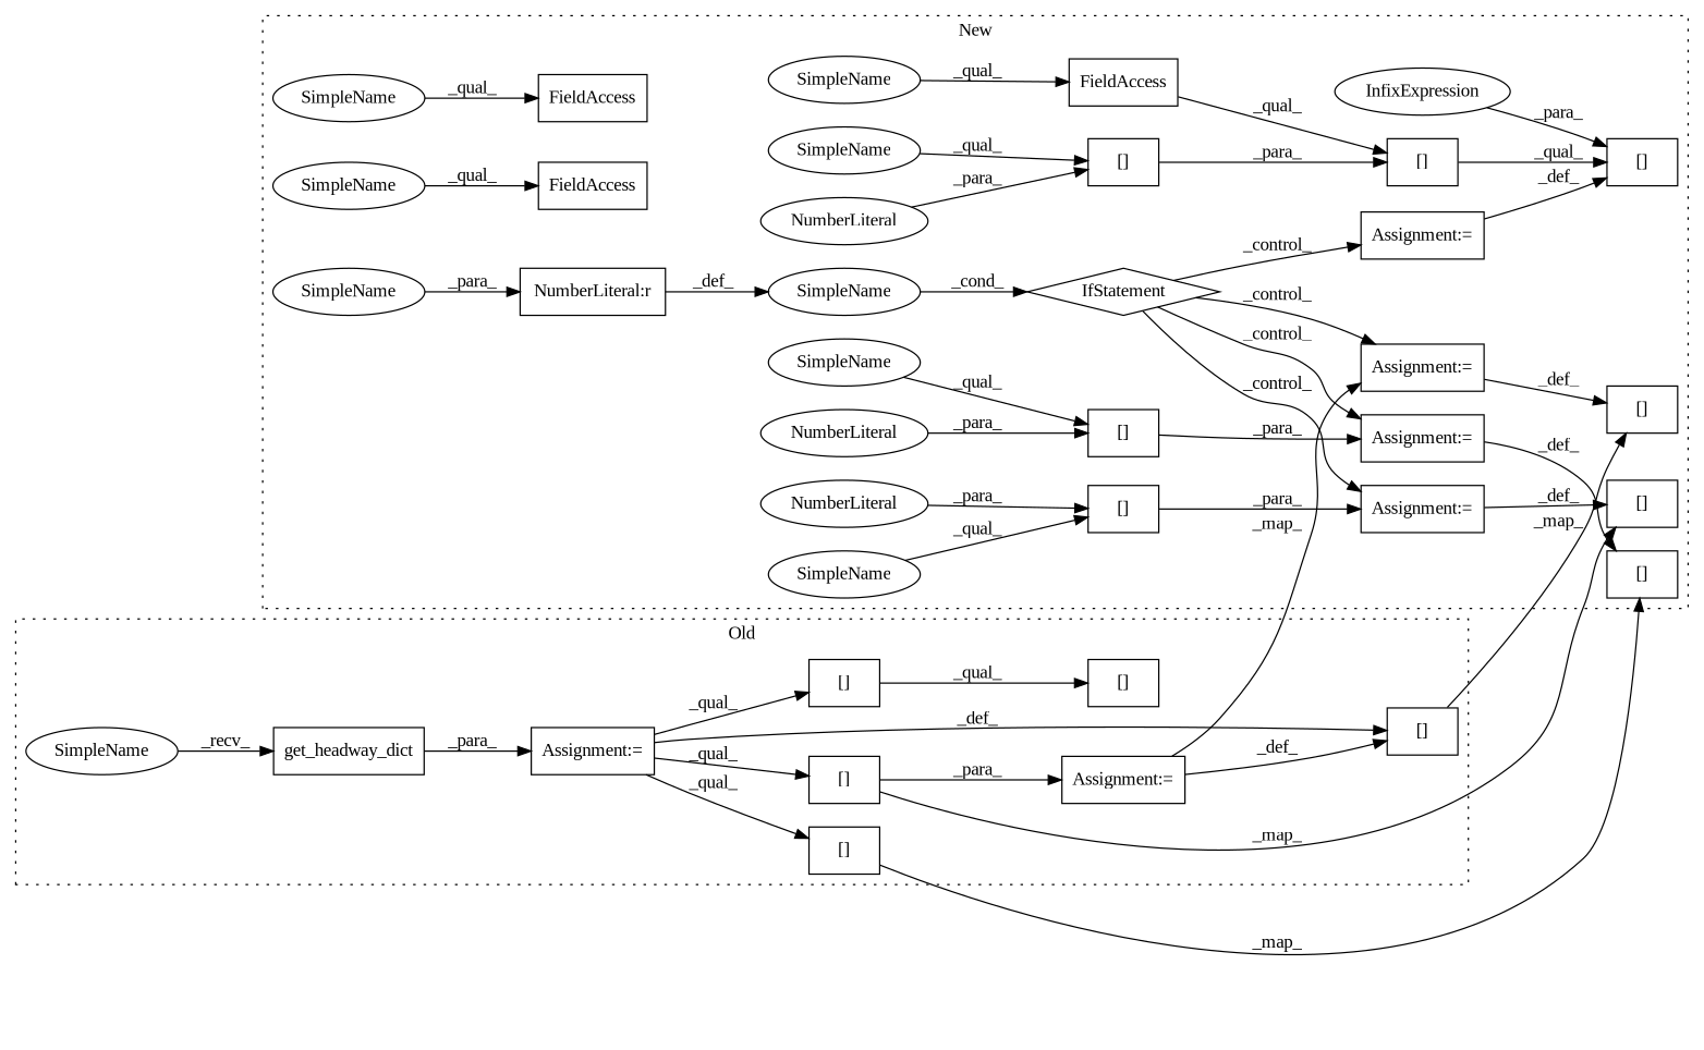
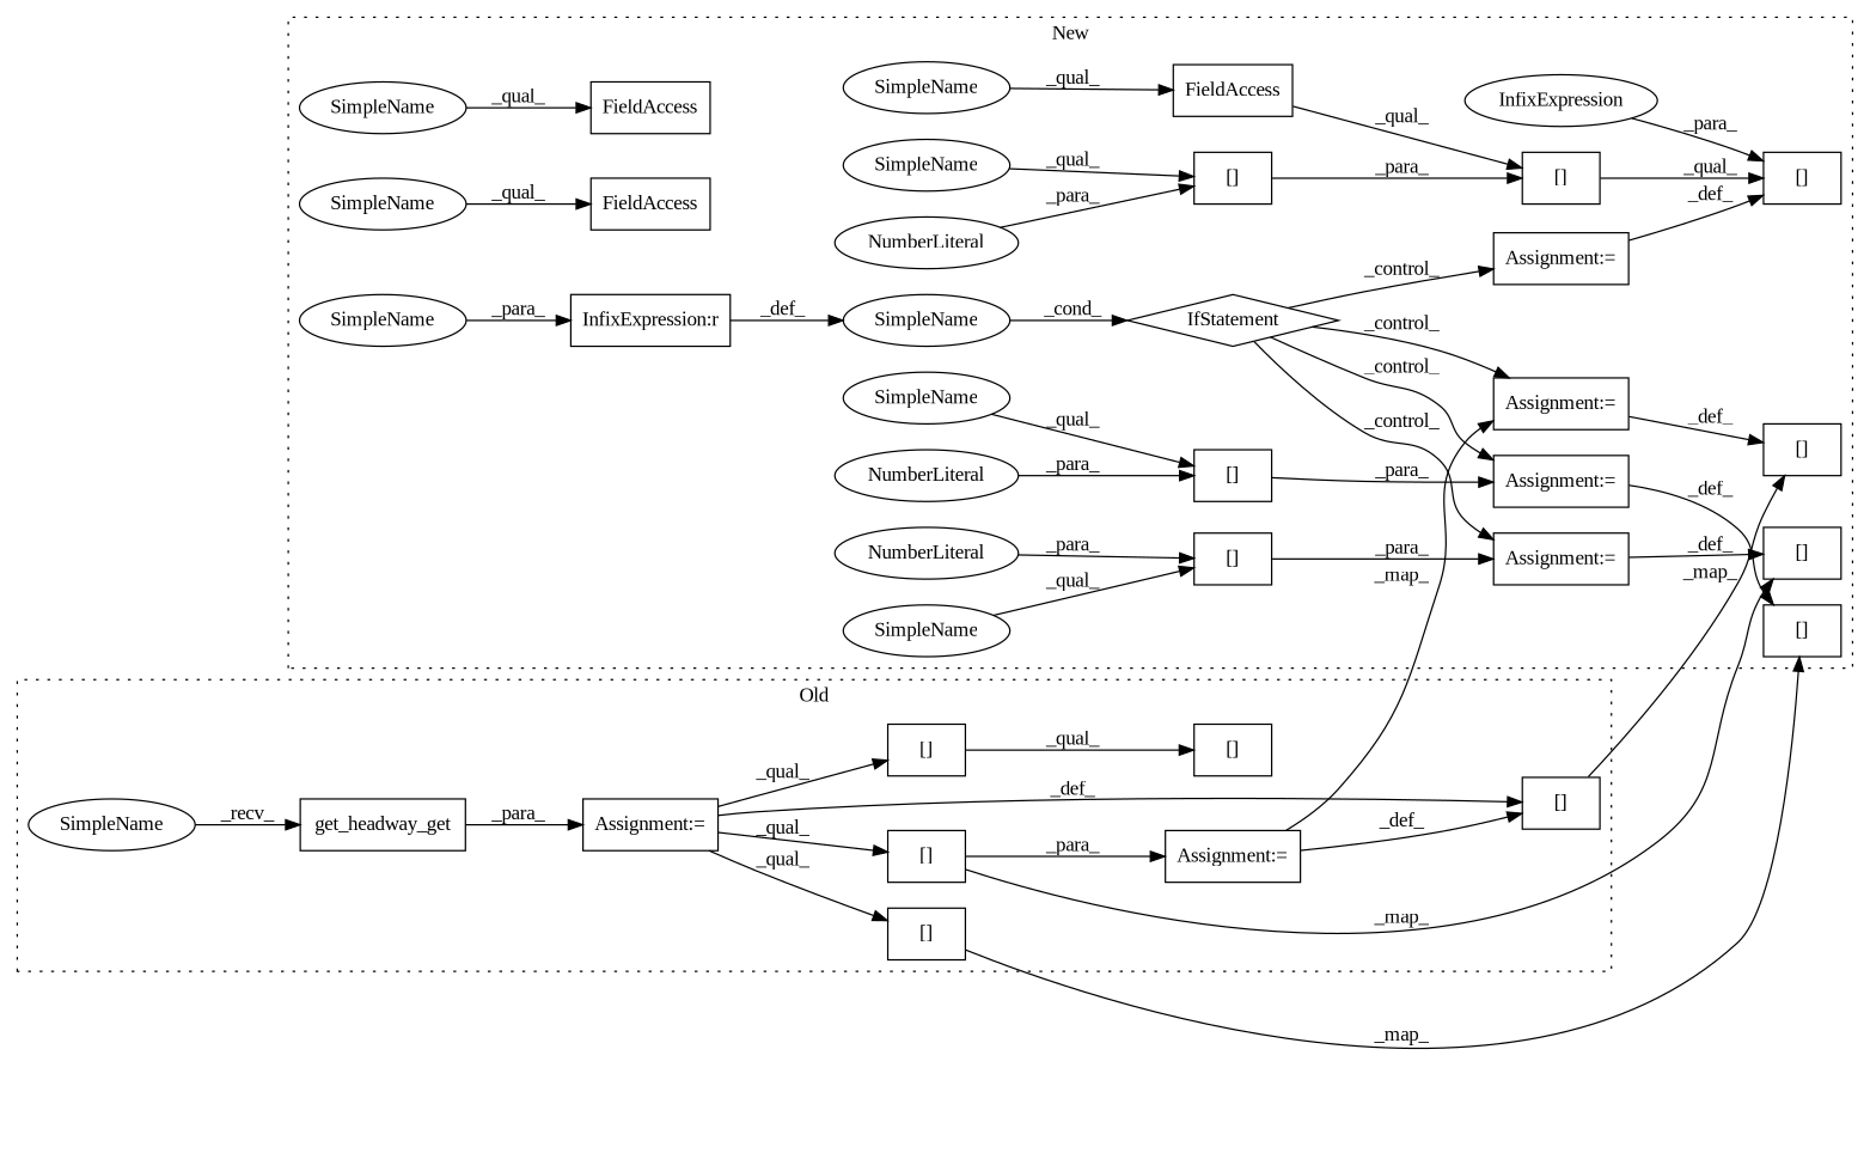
  digraph {
    fontname="Liberation Serif"
    rankdir=LR
    node [a=2 fontname="Liberation Serif" l=1 s=8704 shape=box]
    edge [fontname="Liberation Serif"]
-   n1 [a=32 l=18 label=get_headway_dict s=8556]
+   n1 [a=32 l=18 label=get_headway_get s=8556]
    n2 [l="17,1" label="[]" s="8840,8867"]
    n3 [a=7 label="Assignment:="]
    n4 [l="22,1" label="[]" s="8672,8703"]
    n5 [l="9,1" label="[]" s="8840,8855"]
    n6 [a=7 label="Assignment:=" s=8550]
    n7 [l="17,1" label="[]" s="8772,8797"]
    n8 [l="17,1" label="[]" s="8705,8731"]
    n9 [a=42 l=4 label=SimpleName s=8551 shape=ellipse]
    n10 [l="8,1" label="[]" s="9021,9030"]
-   n11 [a=27 l=4 label="NumberLiteral:r" s=8711]
+   n11 [a=27 l=4 label="InfixExpression:r" s=8711]
    n12 [a=25 l="4,2" label=IfStatement s="8700,8719" shape=diamond]
    n13 [l="8,1" label="[]" s="8969,8978"]
    n14 [a=34 label=NumberLiteral s=8977 shape=ellipse]
    n15 [l="8,1" label="[]" s="9055,9064"]
    n16 [a=34 label=NumberLiteral s=9029 shape=ellipse]
    n17 [l="14,1" label="[]" s="9041,9065"]
    n18 [a=34 label=NumberLiteral s=9063 shape=ellipse]
    n19 [l="26,1" label="[]" s="9041,9077"]
    n20 [a=45 l=10 label=InfixExpression s=9067 shape=ellipse]
    n21 [a=42 label=SimpleName shape=ellipse l="" s=""]
    n22 [a=7 label="Assignment:=" s=8853]
    n23 [l="22,1" label="[]" s="8821,8852"]
    n24 [a=22 l=13 label=FieldAccess s=9041]
    n25 [a=22 l=13 label=FieldAccess s=8936]
    n26 [a=22 l=13 label=FieldAccess s=8878]
    n27 [a=7 label="Assignment:=" s=9078]
    n28 [a=7 label="Assignment:=" s=9020]
    n29 [l="22,1" label="[]" s="8989,9019"]
    n30 [a=7 label="Assignment:=" s=8968]
    n31 [l="22,1" label="[]" s="8936,8967"]
    n32 [a=42 l=4 label=SimpleName s=8878 shape=ellipse]
    n33 [a=42 l=4 label=SimpleName s=8936 shape=ellipse]
    n34 [a=42 l=4 label=SimpleName s=9041 shape=ellipse]
    n35 [a=42 l=7 label=SimpleName s=8969 shape=ellipse]
    n36 [a=42 l=7 label=SimpleName shape=ellipse]
    n37 [a=42 l=7 label=SimpleName s=9021 shape=ellipse]
    n38 [a=42 l=7 label=SimpleName s=9055 shape=ellipse]
    subgraph cluster_1 {
      label=Old
      style=dotted
      n1
      n2
      n3
      n4
      n5
      n6
      n7
      n8
      n9
    }
    subgraph cluster_2 {
      label=New
      style=dotted
      n10
      n11
      n12
      n13
      n14
      n15
      n16
      n17
      n18
      n19
      n20
      n21
      n22
      n23
      n24
      n25
      n26
      n27
      n28
      n29
      n30
      n31
      n32
      n33
      n34
      n35
      n36
      n37
      n38
    }
    n1 -> n6 [label=_para_]
    n3 -> n4 [label=_def_]
    n3 -> n22 [label=_map_]
    n4 -> n23 [label=_map_]
    n5 -> n2 [label=_qual_]
    n6 -> n4 [label=_def_]
    n6 -> n5 [label=_qual_]
    n6 -> n7 [label=_qual_]
    n6 -> n8 [label=_qual_]
    n7 -> n29 [label=_map_]
    n8 -> n3 [label=_para_]
    n8 -> n31 [label=_map_]
    n9 -> n1 [label=_recv_]
    n10 -> n28 [label=_para_]
    n11 -> n21 [label=_def_]
    n12 -> n22 [label=_control_]
    n12 -> n27 [label=_control_]
    n12 -> n28 [label=_control_]
    n12 -> n30 [label=_control_]
    n13 -> n30 [label=_para_]
    n14 -> n13 [label=_para_]
    n15 -> n17 [label=_para_]
    n16 -> n10 [label=_para_]
    n17 -> n19 [label=_qual_]
    n18 -> n15 [label=_para_]
    n20 -> n19 [label=_para_]
    n21 -> n12 [label=_cond_]
    n22 -> n23 [label=_def_]
    n24 -> n17 [label=_qual_]
    n27 -> n19 [label=_def_]
    n28 -> n29 [label=_def_]
    n30 -> n31 [label=_def_]
    n32 -> n26 [label=_qual_]
    n33 -> n25 [label=_qual_]
    n34 -> n24 [label=_qual_]
    n35 -> n13 [label=_qual_]
    n36 -> n11 [label=_para_]
    n37 -> n10 [label=_qual_]
    n38 -> n15 [label=_qual_]
  }
